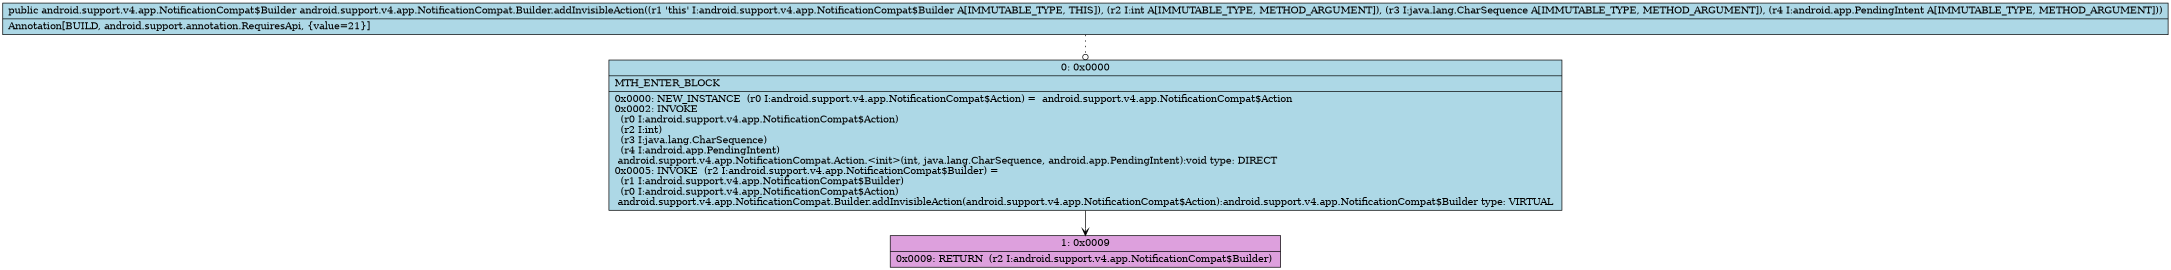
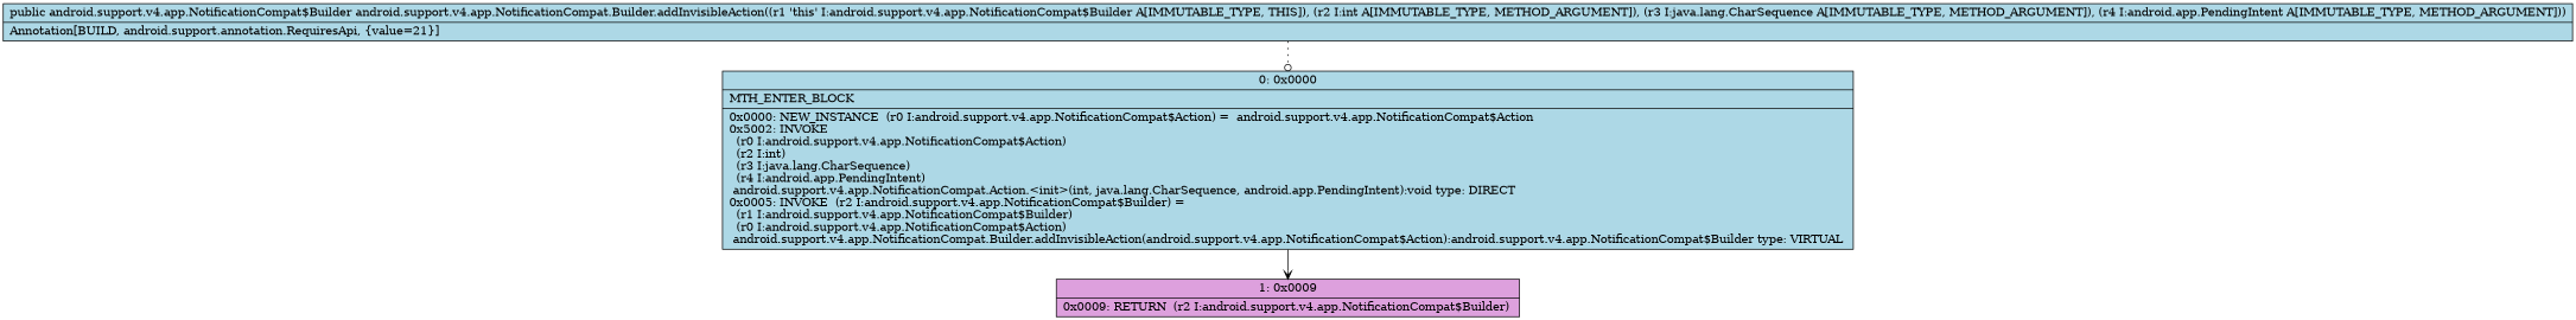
  digraph {
    node [shape=record style=filled fillcolor=lightblue]
-   n1 [label="{0\:\ 0x0000|MTH_ENTER_BLOCK\l|0x0000: NEW_INSTANCE  (r0 I:android.support.v4.app.NotificationCompat$Action) =  android.support.v4.app.NotificationCompat$Action \l0x0002: INVOKE  \l  (r0 I:android.support.v4.app.NotificationCompat$Action)\l  (r2 I:int)\l  (r3 I:java.lang.CharSequence)\l  (r4 I:android.app.PendingIntent)\l android.support.v4.app.NotificationCompat.Action.\<init\>(int, java.lang.CharSequence, android.app.PendingIntent):void type: DIRECT \l0x0005: INVOKE  (r2 I:android.support.v4.app.NotificationCompat$Builder) = \l  (r1 I:android.support.v4.app.NotificationCompat$Builder)\l  (r0 I:android.support.v4.app.NotificationCompat$Action)\l android.support.v4.app.NotificationCompat.Builder.addInvisibleAction(android.support.v4.app.NotificationCompat$Action):android.support.v4.app.NotificationCompat$Builder type: VIRTUAL \l}"]
+   n1 [label="{0\:\ 0x0000|MTH_ENTER_BLOCK\l|0x0000: NEW_INSTANCE  (r0 I:android.support.v4.app.NotificationCompat$Action) =  android.support.v4.app.NotificationCompat$Action \l0x5002: INVOKE  \l  (r0 I:android.support.v4.app.NotificationCompat$Action)\l  (r2 I:int)\l  (r3 I:java.lang.CharSequence)\l  (r4 I:android.app.PendingIntent)\l android.support.v4.app.NotificationCompat.Action.\<init\>(int, java.lang.CharSequence, android.app.PendingIntent):void type: DIRECT \l0x0005: INVOKE  (r2 I:android.support.v4.app.NotificationCompat$Builder) = \l  (r1 I:android.support.v4.app.NotificationCompat$Builder)\l  (r0 I:android.support.v4.app.NotificationCompat$Action)\l android.support.v4.app.NotificationCompat.Builder.addInvisibleAction(android.support.v4.app.NotificationCompat$Action):android.support.v4.app.NotificationCompat$Builder type: VIRTUAL \l}"]
    n2 [label="{1\:\ 0x0009|0x0009: RETURN  (r2 I:android.support.v4.app.NotificationCompat$Builder) \l}" fillcolor=plum]
    n3 [label="{public android.support.v4.app.NotificationCompat$Builder android.support.v4.app.NotificationCompat.Builder.addInvisibleAction((r1 'this' I:android.support.v4.app.NotificationCompat$Builder A[IMMUTABLE_TYPE, THIS]), (r2 I:int A[IMMUTABLE_TYPE, METHOD_ARGUMENT]), (r3 I:java.lang.CharSequence A[IMMUTABLE_TYPE, METHOD_ARGUMENT]), (r4 I:android.app.PendingIntent A[IMMUTABLE_TYPE, METHOD_ARGUMENT]))  | Annotation[BUILD, android.support.annotation.RequiresApi, \{value=21\}]\l}"]
    n1 -> n2 [style=solid arrowhead=vee]
    n3 -> n1 [style=dotted arrowhead=odot]
  }
